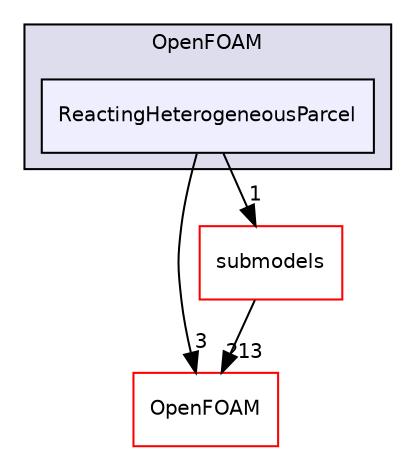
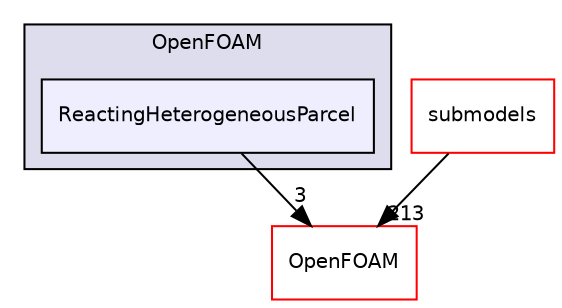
  digraph {
    compound=true
    node [fontname=Helvetica fontsize=10 shape=box color=red]
    edge [labeldistance=1.5 labelfontname=Helvetica labelfontsize=10]
    n1 [fillcolor="#eeeeff" label=ReactingHeterogeneousParcel pencolor=black style=filled color=""]
    n2 [label=OpenFOAM]
    n3 [label=submodels]
    subgraph cluster_1 {
      bgcolor="#ddddee"
      fontname=Helvetica
      fontsize=10
      label=OpenFOAM
      pencolor=black
      n1
    }
    n1 -> n2 [headlabel=3]
-   n1 -> n3 [headlabel=1]
    n3 -> n2 [headlabel=213]
  }
